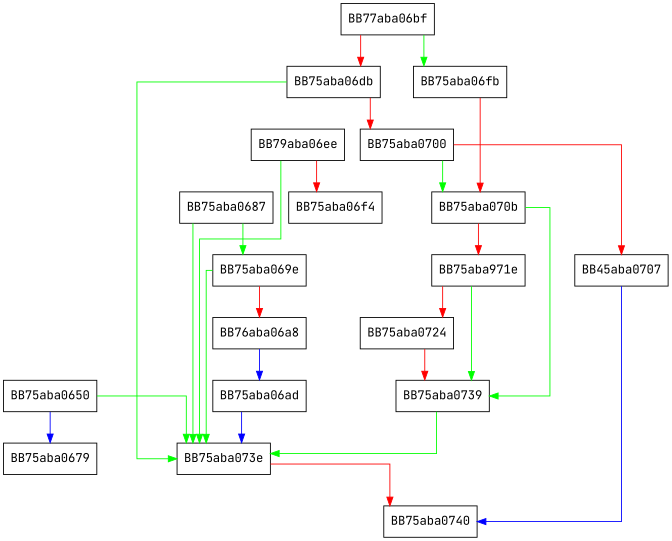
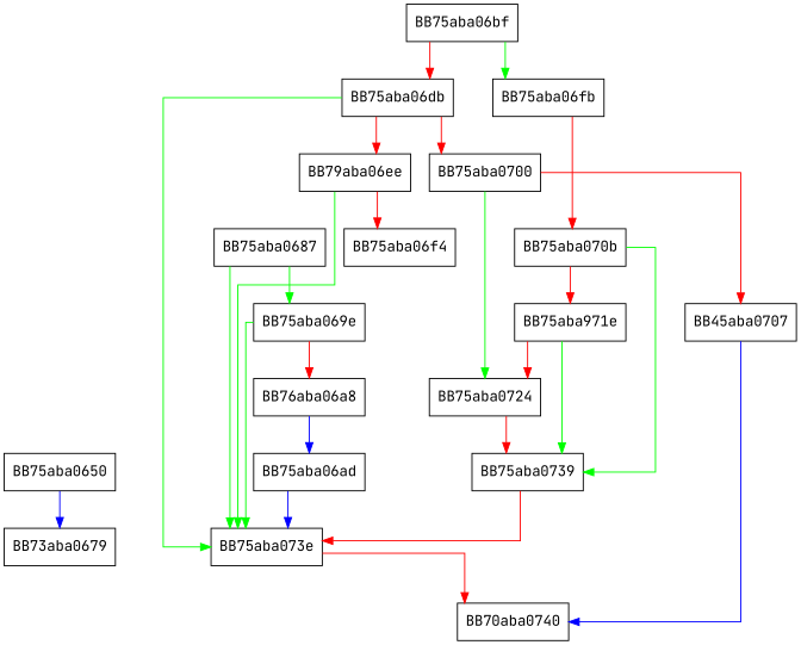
  digraph {
    fontname="JetBrains Mono"
    splines=ortho
    node [fontname="JetBrains Mono" shape=box]
    edge [color=red fontname="JetBrains Mono"]
    BB75aba0650
    BB75aba073e
-   BB75aba0679
-   BB75aba0740
-   BB75aba06bf [label=BB77aba06bf]
+   BB75aba0679 [label=BB73aba0679]
+   BB75aba0740 [label=BB70aba0740]
+   BB75aba06bf
    BB75aba06fb
    BB75aba06db
    BB75aba0687
    BB75aba069e
    BB75aba070b
    BB75aba0700
    n12 [label=BB79aba06ee]
    n13 [label=BB76aba06a8]
    BB75aba06ad
    BB75aba0739
    n16 [label=BB75aba971e]
    n17 [label=BB45aba0707]
    BB75aba06f4
    BB75aba0724
-   BB75aba0650 -> BB75aba073e [color=green]
    BB75aba0650 -> BB75aba0679 [color=blue]
    BB75aba073e -> BB75aba0740
    BB75aba06bf -> BB75aba06fb [color=green]
    BB75aba06bf -> BB75aba06db
    BB75aba06fb -> BB75aba070b
    BB75aba06db -> BB75aba073e [color=green]
    BB75aba06db -> BB75aba0700
+   BB75aba06db -> n12
    BB75aba0687 -> BB75aba073e [color=green]
    BB75aba0687 -> BB75aba069e [color=green]
    BB75aba069e -> BB75aba073e [color=green]
    BB75aba069e -> n13
    BB75aba070b -> BB75aba0739 [color=green]
    BB75aba070b -> n16
-   BB75aba0700 -> BB75aba070b [color=green]
+   BB75aba0700 -> BB75aba0724 [color=green]
    BB75aba0700 -> n17
    n12 -> BB75aba073e [color=green]
    n12 -> BB75aba06f4
    n13 -> BB75aba06ad [color=blue]
    BB75aba06ad -> BB75aba073e [color=blue]
-   BB75aba0739 -> BB75aba073e [color=green]
+   BB75aba0739 -> BB75aba073e
    n16 -> BB75aba0739 [color=green]
    n16 -> BB75aba0724
    n17 -> BB75aba0740 [color=blue]
    BB75aba0724 -> BB75aba0739
  }
